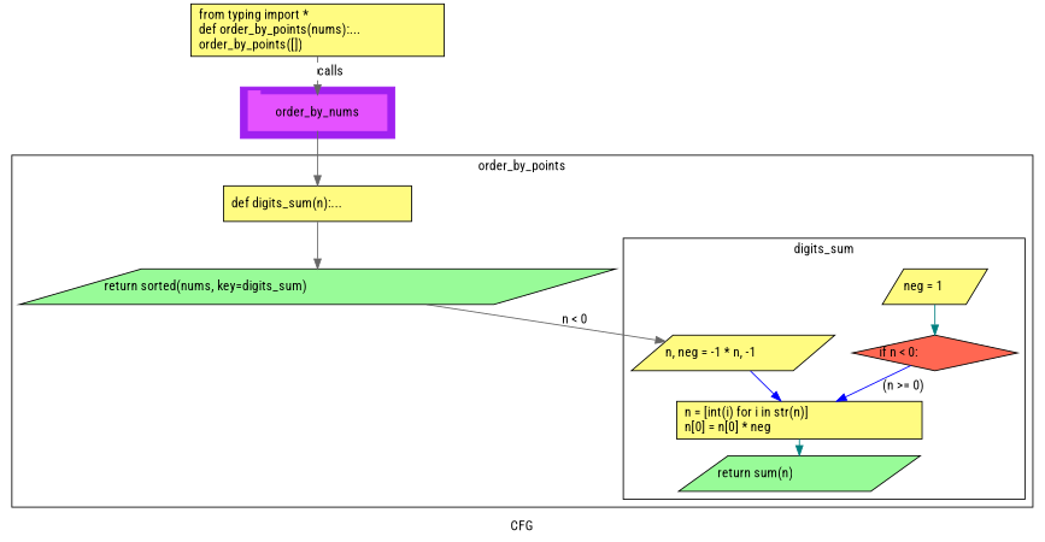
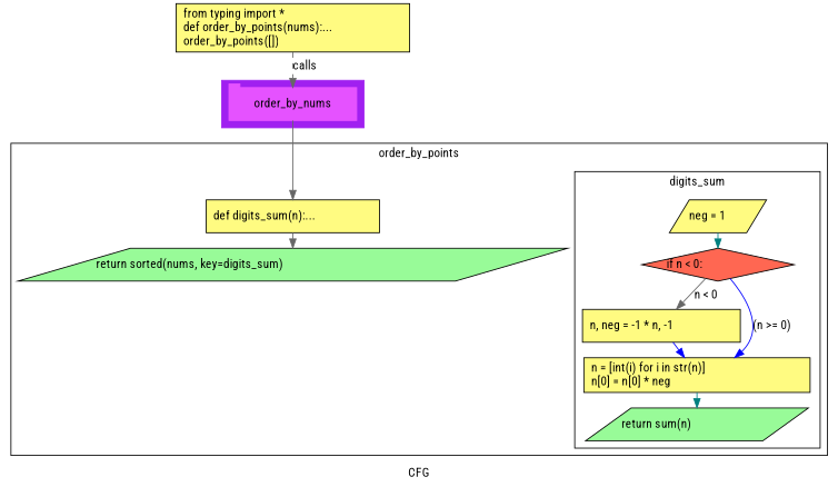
  digraph {
    compound=True
    fontname="Roboto Condensed"
    label=CFG
    pack=False
    rankdir=TB
    ranksep=0.02
    node [fontname="Roboto Condensed" shape=rectangle style="filled,solid" fillcolor="#FFFB81"]
    edge [color=gray40 fontname="Roboto Condensed"]
    n1 [color="#E552FF" height=0.5 label=order_by_nums linenum="[14]" shape=tab style=filled width=1.9444 fillcolor=""]
    n2 [height=0.5 label="neg = 1\l" linenum="[6]" shape=parallelogram width=1.0278]
    n3 [fillcolor="#FF6752" height=0.5 label="if n < 0:\l" linenum="[7]" shape=diamond width=2.3234]
-   n4 [height=0.5 label="n, neg = -1 * n, -1\l" linenum="[8]" shape=parallelogram width=2.4028]
+   n4 [height=0.5 label="n, neg = -1 * n, -1\l" linenum="[8]" width=2.4028]
    n5 [height=0.52778 label="n = [int(i) for i in str(n)]\ln[0] = n[0] * neg\l" linenum="[9, 10]" width=3.4444]
    n6 [fillcolor="#98fb98" height=0.5 label="return sum(n)\l" linenum="[11]" shape=parallelogram width=3.2823]
    n7 [height=0.5 label="def digits_sum(n):...\l" linenum="[5]" width=2.6389]
    n8 [fillcolor="#98fb98" height=0.5 label="return sorted(nums, key=digits_sum)\l" linenum="[12]" shape=parallelogram width=8.0735]
    n9 [height=0.73611 label="from typing import *\ldef order_by_points(nums):...\lorder_by_points([])\l" linenum="[1]" width=3.5556]
    subgraph cluster_1 {
      color=purple
      compound=true
      label=""
      shape=tab
      style=filled
      n1
    }
    subgraph cluster_2 {
      label=order_by_points
      n7
      n8
      subgraph cluster_3 {
        label=digits_sum
        n2
        n3
        n4
        n5
        n6
        subgraph cluster_4 {
          color=purple
          compound=true
          label=""
          shape=tab
          style=filled
        }
      }
    }
    n1 -> n7
    n2 -> n3 [color=teal]
-   n8 -> n4 [label="n < 0"]
+   n3 -> n4 [label="n < 0"]
    n3 -> n5 [color=blue label="(n >= 0)"]
    n4 -> n5 [color=blue]
    n5 -> n6 [color=teal]
    n7 -> n8
    n9 -> n1 [label=calls style=dashed]
  }
